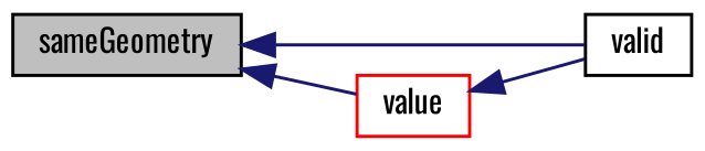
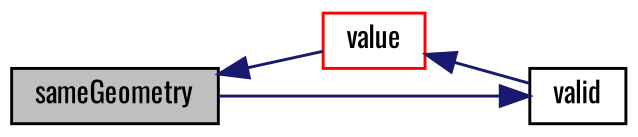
  digraph {
    fontname=Oswald
    rankdir=LR
    node [color=black fontname=Oswald fontsize=10 shape=record]
    edge [color=midnightblue dir=back fontname=Oswald fontsize=10 labelfontname=FreeSans labelfontsize=10 style=solid]
    n1 [fillcolor=grey75 fontcolor=black height=0.2 label=sameGeometry style=filled width=0.4]
    n2 [height=0.2 label=valid width=0.4]
    n3 [color=red height=0.2 label=value width=0.4]
-   n1 -> n2
+   n2 -> n1
    n1 -> n3
    n3 -> n2
  }
